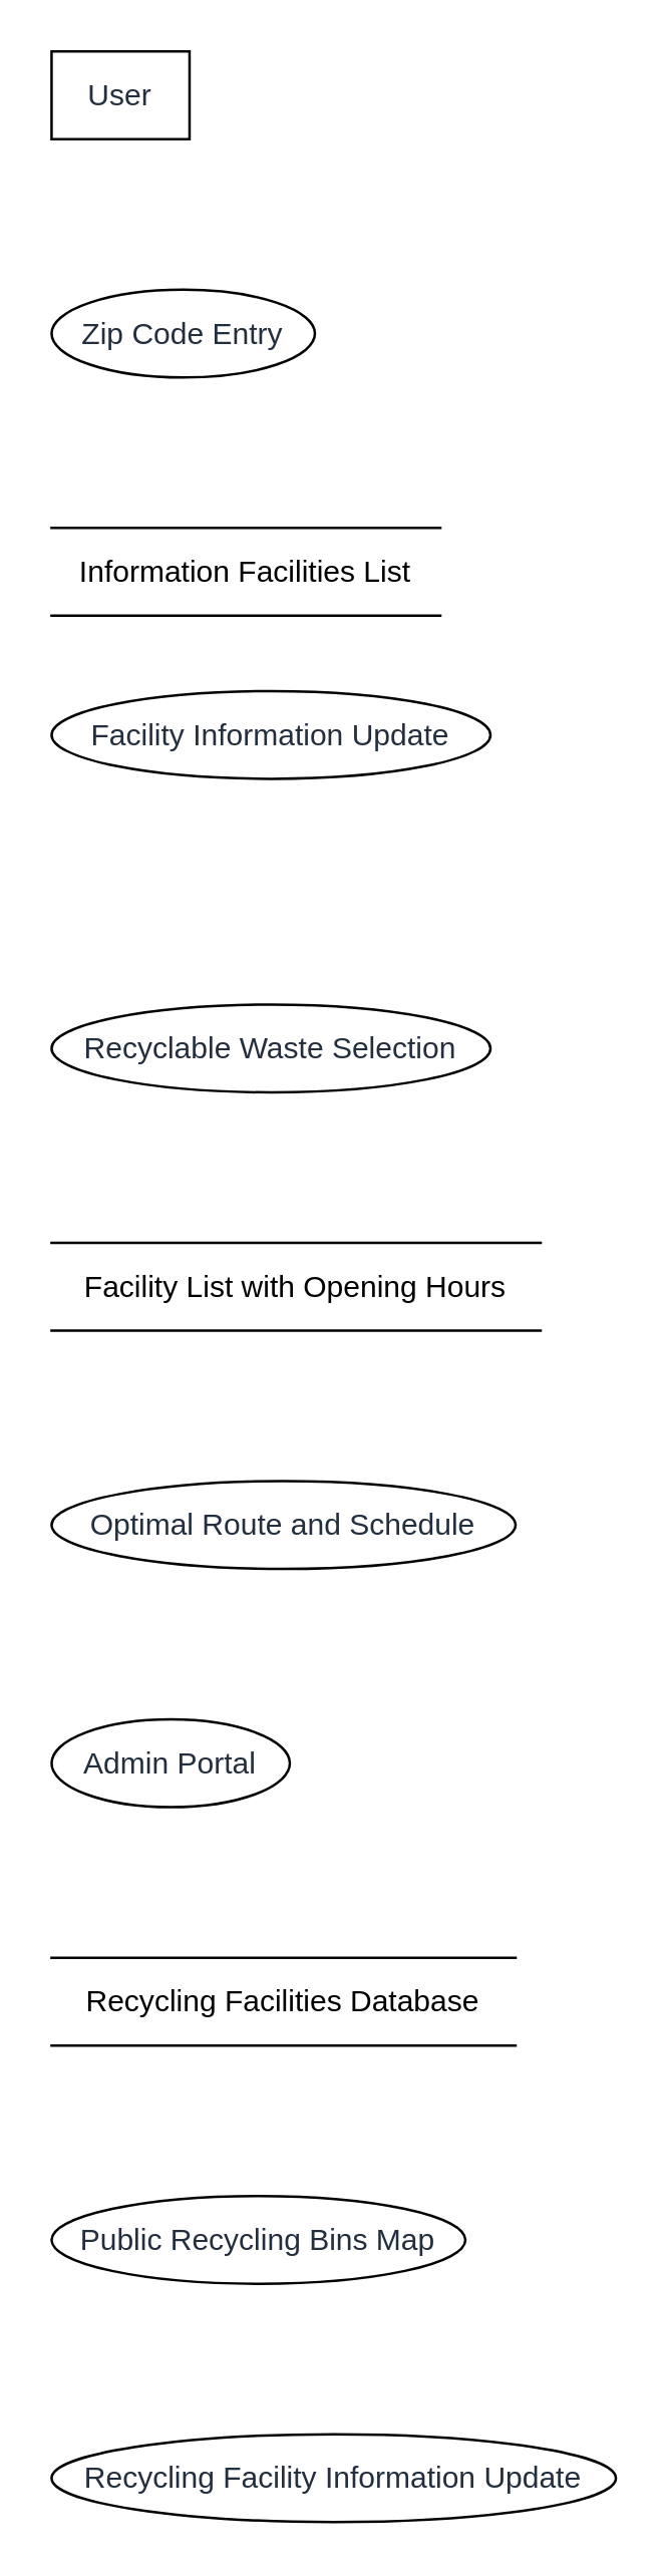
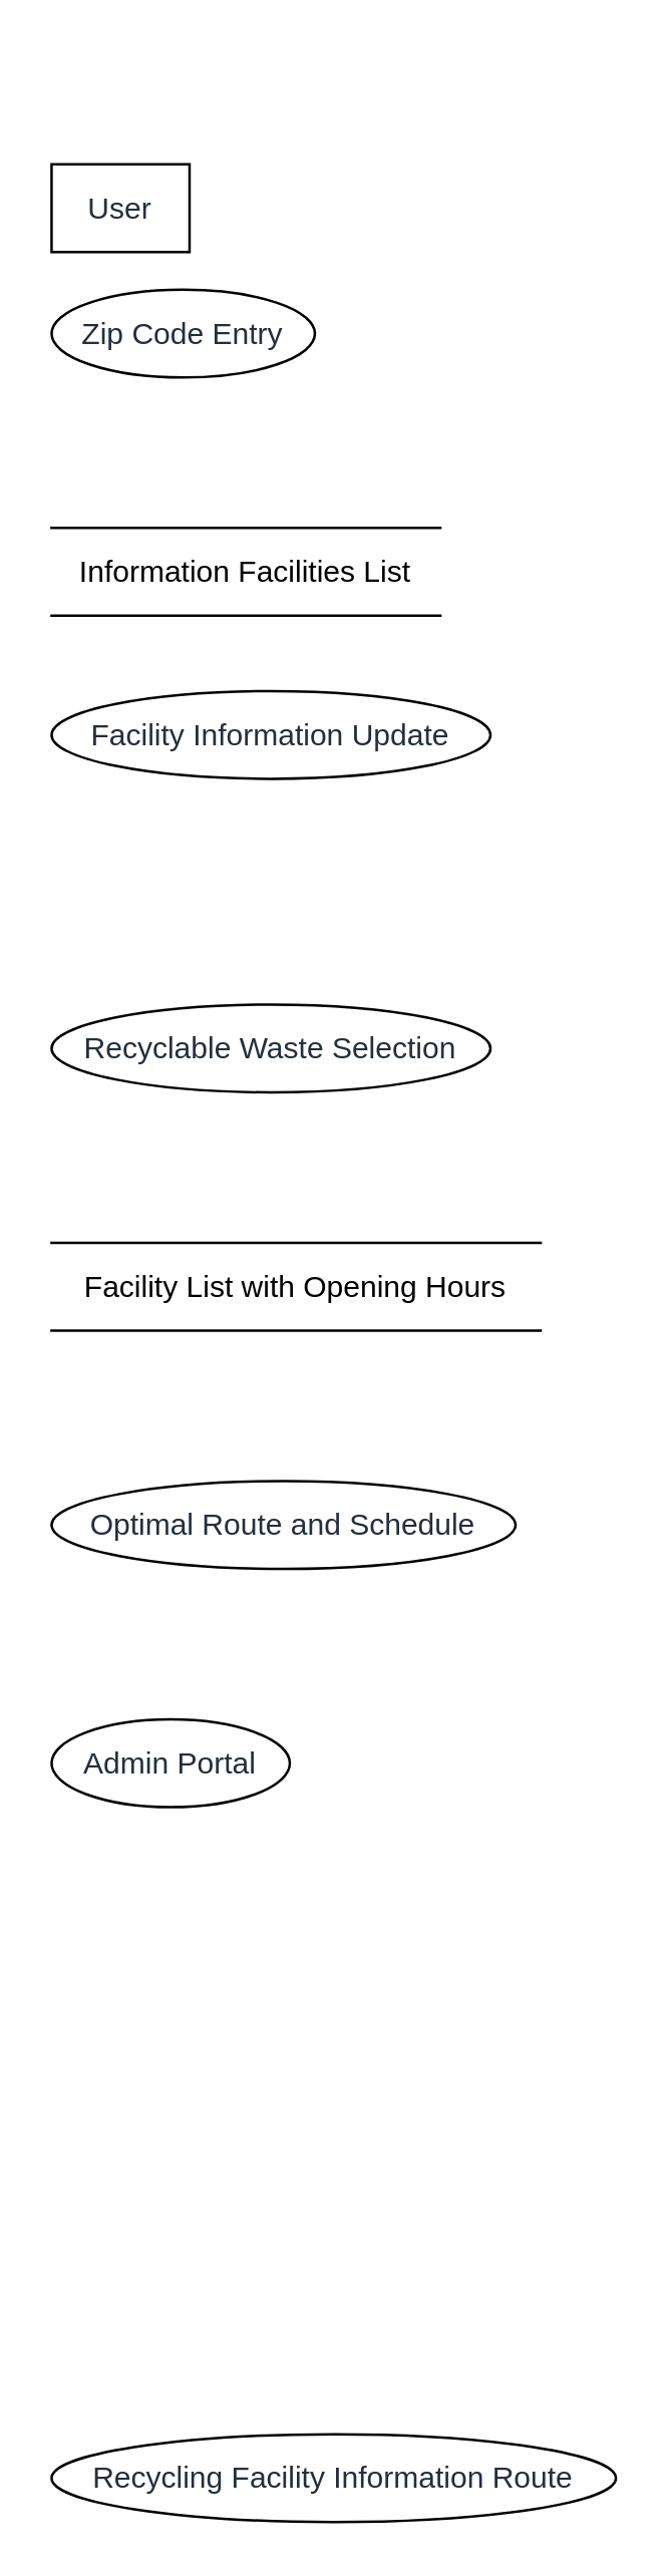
  <mxCell id="0" />
  <mxCell id="1" parent="0" />
- <mxCell id="2" value="User" style="shape=rectangle;whiteSpace=wrap;html=1;fillColor=#ffffff;strokeColor=#000000;align=center;verticalAlign=middle;fontColor=#232F3E;" vertex="1" parent="1"><mxGeometry x="20" y="20" width="55" height="35" as="geometry" /></mxCell>
+ <mxCell id="2" value="User" style="shape=rectangle;whiteSpace=wrap;html=1;fillColor=#ffffff;strokeColor=#000000;align=center;verticalAlign=middle;fontColor=#232F3E;" vertex="1" parent="1"><mxGeometry x="20" y="65" width="55" height="35" as="geometry" /></mxCell>
  <mxCell id="3" value="Zip Code Entry" style="shape=ellipse;perimeter=ellipsePerimeter;whiteSpace=wrap;html=1;fillColor=#ffffff;strokeColor=#000000;align=center;verticalAlign=middle;fontColor=#232F3E;" vertex="1" parent="1"><mxGeometry x="20" y="115" width="105" height="35" as="geometry" /></mxCell>
  <mxCell id="4" value="Information Facilities List" style="html=1;dashed=0;whiteSpace=wrap;shape=partialRectangle;right=0;left=0;" vertex="1" parent="1"><mxGeometry x="20" y="210" width="155" height="35" as="geometry" /></mxCell>
  <mxCell id="5" value="Facility Information Update" style="shape=ellipse;perimeter=ellipsePerimeter;whiteSpace=wrap;html=1;fillColor=#ffffff;strokeColor=#000000;align=center;verticalAlign=middle;fontColor=#232F3E;" vertex="1" parent="1"><mxGeometry x="20" y="275" width="175" height="35" as="geometry" /></mxCell>
  <mxCell id="6" value="Recyclable Waste Selection" style="shape=ellipse;perimeter=ellipsePerimeter;whiteSpace=wrap;html=1;fillColor=#ffffff;strokeColor=#000000;align=center;verticalAlign=middle;fontColor=#232F3E;" vertex="1" parent="1"><mxGeometry x="20" y="400" width="175" height="35" as="geometry" /></mxCell>
  <mxCell id="7" value="Facility List with Opening Hours" style="html=1;dashed=0;whiteSpace=wrap;shape=partialRectangle;right=0;left=0;" vertex="1" parent="1"><mxGeometry x="20" y="495" width="195" height="35" as="geometry" /></mxCell>
  <mxCell id="8" value="Optimal Route and Schedule" style="shape=ellipse;perimeter=ellipsePerimeter;whiteSpace=wrap;html=1;fillColor=#ffffff;strokeColor=#000000;align=center;verticalAlign=middle;fontColor=#232F3E;" vertex="1" parent="1"><mxGeometry x="20" y="590" width="185" height="35" as="geometry" /></mxCell>
  <mxCell id="9" value="Admin Portal" style="shape=ellipse;perimeter=ellipsePerimeter;whiteSpace=wrap;html=1;fillColor=#ffffff;strokeColor=#000000;align=center;verticalAlign=middle;fontColor=#232F3E;" vertex="1" parent="1"><mxGeometry x="20" y="685" width="95" height="35" as="geometry" /></mxCell>
- <mxCell id="10" value="Recycling Facilities Database" style="html=1;dashed=0;whiteSpace=wrap;shape=partialRectangle;right=0;left=0;" vertex="1" parent="1"><mxGeometry x="20" y="780" width="185" height="35" as="geometry" /></mxCell>
- <mxCell id="11" value="Public Recycling Bins Map" style="shape=ellipse;perimeter=ellipsePerimeter;whiteSpace=wrap;html=1;fillColor=#ffffff;strokeColor=#000000;align=center;verticalAlign=middle;fontColor=#232F3E;" vertex="1" parent="1"><mxGeometry x="20" y="875" width="165" height="35" as="geometry" /></mxCell>
- <mxCell id="12" value="Recycling Facility Information Update" style="shape=ellipse;perimeter=ellipsePerimeter;whiteSpace=wrap;html=1;fillColor=#ffffff;strokeColor=#000000;align=center;verticalAlign=middle;fontColor=#232F3E;" vertex="1" parent="1"><mxGeometry x="20" y="970" width="225" height="35" as="geometry" /></mxCell>
+ <mxCell id="12" value="Recycling Facility Information Route" style="shape=ellipse;perimeter=ellipsePerimeter;whiteSpace=wrap;html=1;fillColor=#ffffff;strokeColor=#000000;align=center;verticalAlign=middle;fontColor=#232F3E;" vertex="1" parent="1"><mxGeometry x="20" y="970" width="225" height="35" as="geometry" /></mxCell>
